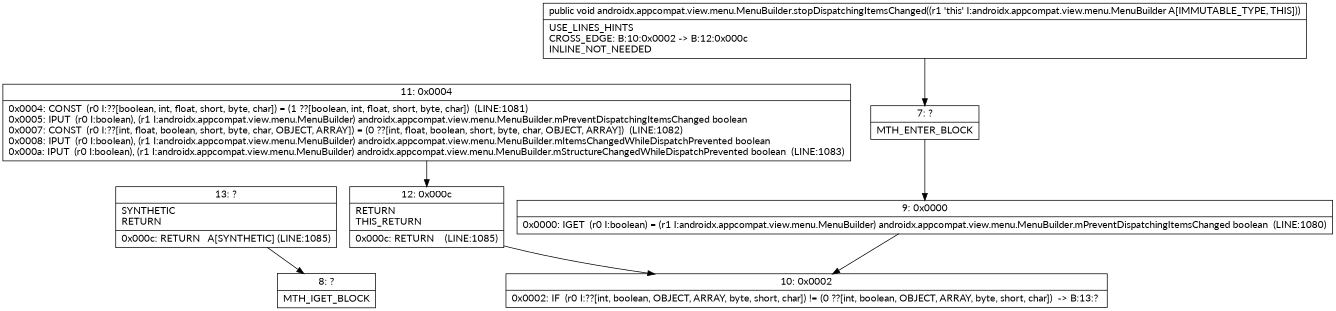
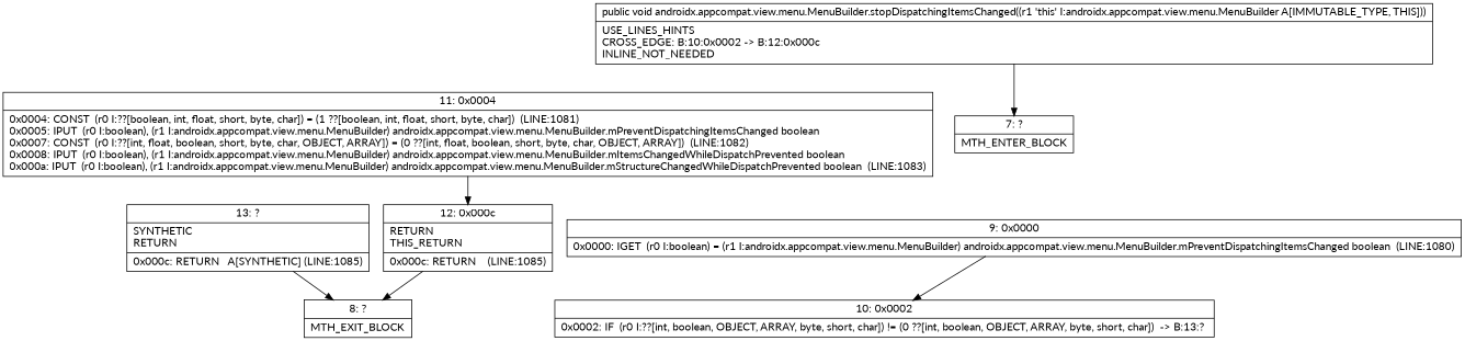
  digraph {
    fontname=Lato
    node [fontname=Lato shape=record]
    edge [fontname=Lato]
    n1 [label="{7\:\ ?|MTH_ENTER_BLOCK\l}"]
    n2 [label="{9\:\ 0x0000|0x0000: IGET  (r0 I:boolean) = (r1 I:androidx.appcompat.view.menu.MenuBuilder) androidx.appcompat.view.menu.MenuBuilder.mPreventDispatchingItemsChanged boolean  (LINE:1080)\l}"]
    n3 [label="{10\:\ 0x0002|0x0002: IF  (r0 I:??[int, boolean, OBJECT, ARRAY, byte, short, char]) != (0 ??[int, boolean, OBJECT, ARRAY, byte, short, char])  \-\> B:13:? \l}"]
    n4 [label="{11\:\ 0x0004|0x0004: CONST  (r0 I:??[boolean, int, float, short, byte, char]) = (1 ??[boolean, int, float, short, byte, char])  (LINE:1081)\l0x0005: IPUT  (r0 I:boolean), (r1 I:androidx.appcompat.view.menu.MenuBuilder) androidx.appcompat.view.menu.MenuBuilder.mPreventDispatchingItemsChanged boolean \l0x0007: CONST  (r0 I:??[int, float, boolean, short, byte, char, OBJECT, ARRAY]) = (0 ??[int, float, boolean, short, byte, char, OBJECT, ARRAY])  (LINE:1082)\l0x0008: IPUT  (r0 I:boolean), (r1 I:androidx.appcompat.view.menu.MenuBuilder) androidx.appcompat.view.menu.MenuBuilder.mItemsChangedWhileDispatchPrevented boolean \l0x000a: IPUT  (r0 I:boolean), (r1 I:androidx.appcompat.view.menu.MenuBuilder) androidx.appcompat.view.menu.MenuBuilder.mStructureChangedWhileDispatchPrevented boolean  (LINE:1083)\l}"]
    n5 [label="{12\:\ 0x000c|RETURN\lTHIS_RETURN\l|0x000c: RETURN    (LINE:1085)\l}"]
    n6 [label="{13\:\ ?|SYNTHETIC\lRETURN\l|0x000c: RETURN   A[SYNTHETIC] (LINE:1085)\l}"]
-   n7 [label="{8\:\ ?|MTH_IGET_BLOCK\l}"]
+   n7 [label="{8\:\ ?|MTH_EXIT_BLOCK\l}"]
    n8 [label="{public void androidx.appcompat.view.menu.MenuBuilder.stopDispatchingItemsChanged((r1 'this' I:androidx.appcompat.view.menu.MenuBuilder A[IMMUTABLE_TYPE, THIS]))  | USE_LINES_HINTS\lCROSS_EDGE: B:10:0x0002 \-\> B:12:0x000c\lINLINE_NOT_NEEDED\l}"]
-   n1 -> n2
    n2 -> n3
    n4 -> n5
-   n5 -> n3
+   n5 -> n7
    n6 -> n7
    n8 -> n1
  }
